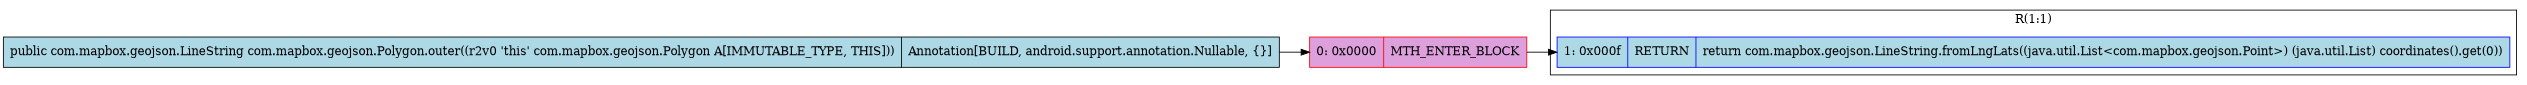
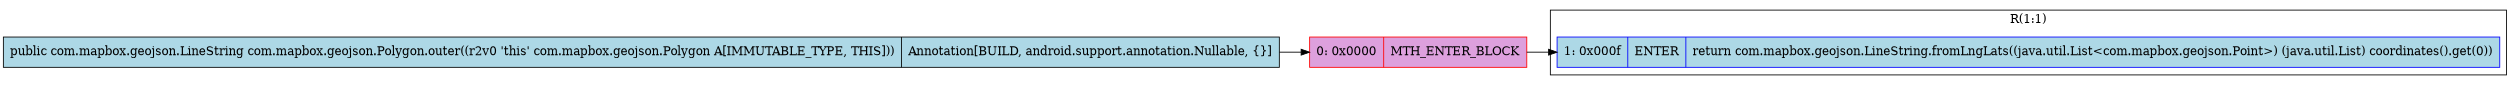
  digraph {
    rankdir=LR
    node [shape=record style=filled fillcolor=lightblue]
-   n1 [color=blue label="{1\:\ 0x000f|RETURN\l|return com.mapbox.geojson.LineString.fromLngLats((java.util.List\<com.mapbox.geojson.Point\>) (java.util.List) coordinates().get(0))\l}"]
+   n1 [color=blue label="{1\:\ 0x000f|ENTER\l|return com.mapbox.geojson.LineString.fromLngLats((java.util.List\<com.mapbox.geojson.Point\>) (java.util.List) coordinates().get(0))\l}"]
    n2 [color=red label="{0\:\ 0x0000|MTH_ENTER_BLOCK\l}" fillcolor=plum]
    n3 [label="{public com.mapbox.geojson.LineString com.mapbox.geojson.Polygon.outer((r2v0 'this' com.mapbox.geojson.Polygon A[IMMUTABLE_TYPE, THIS]))  | Annotation[BUILD, android.support.annotation.Nullable, \{\}]\l}"]
    subgraph cluster_1 {
      label="R(1:1)"
      n1
    }
    n2 -> n1
    n3 -> n2
  }
